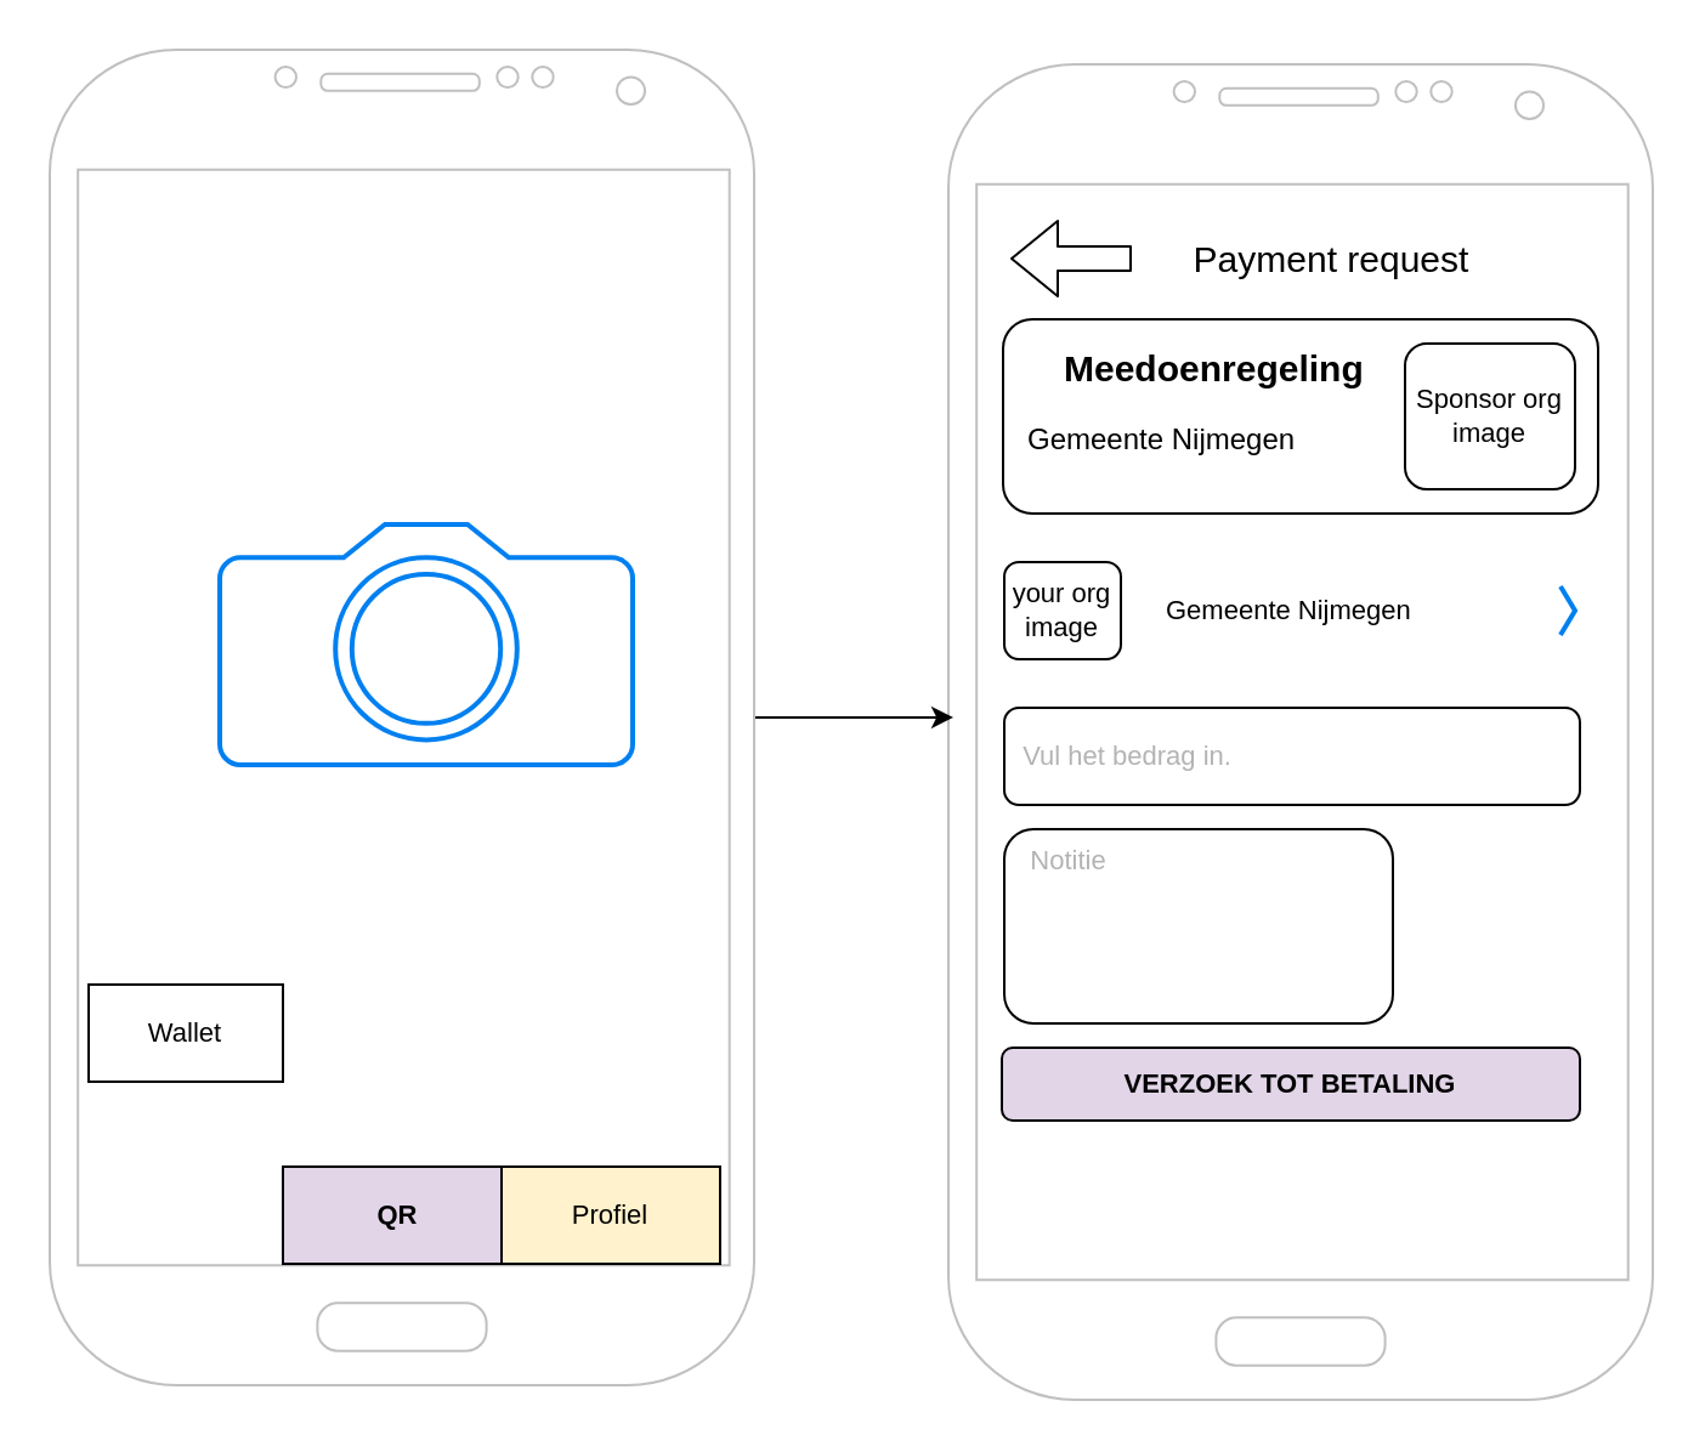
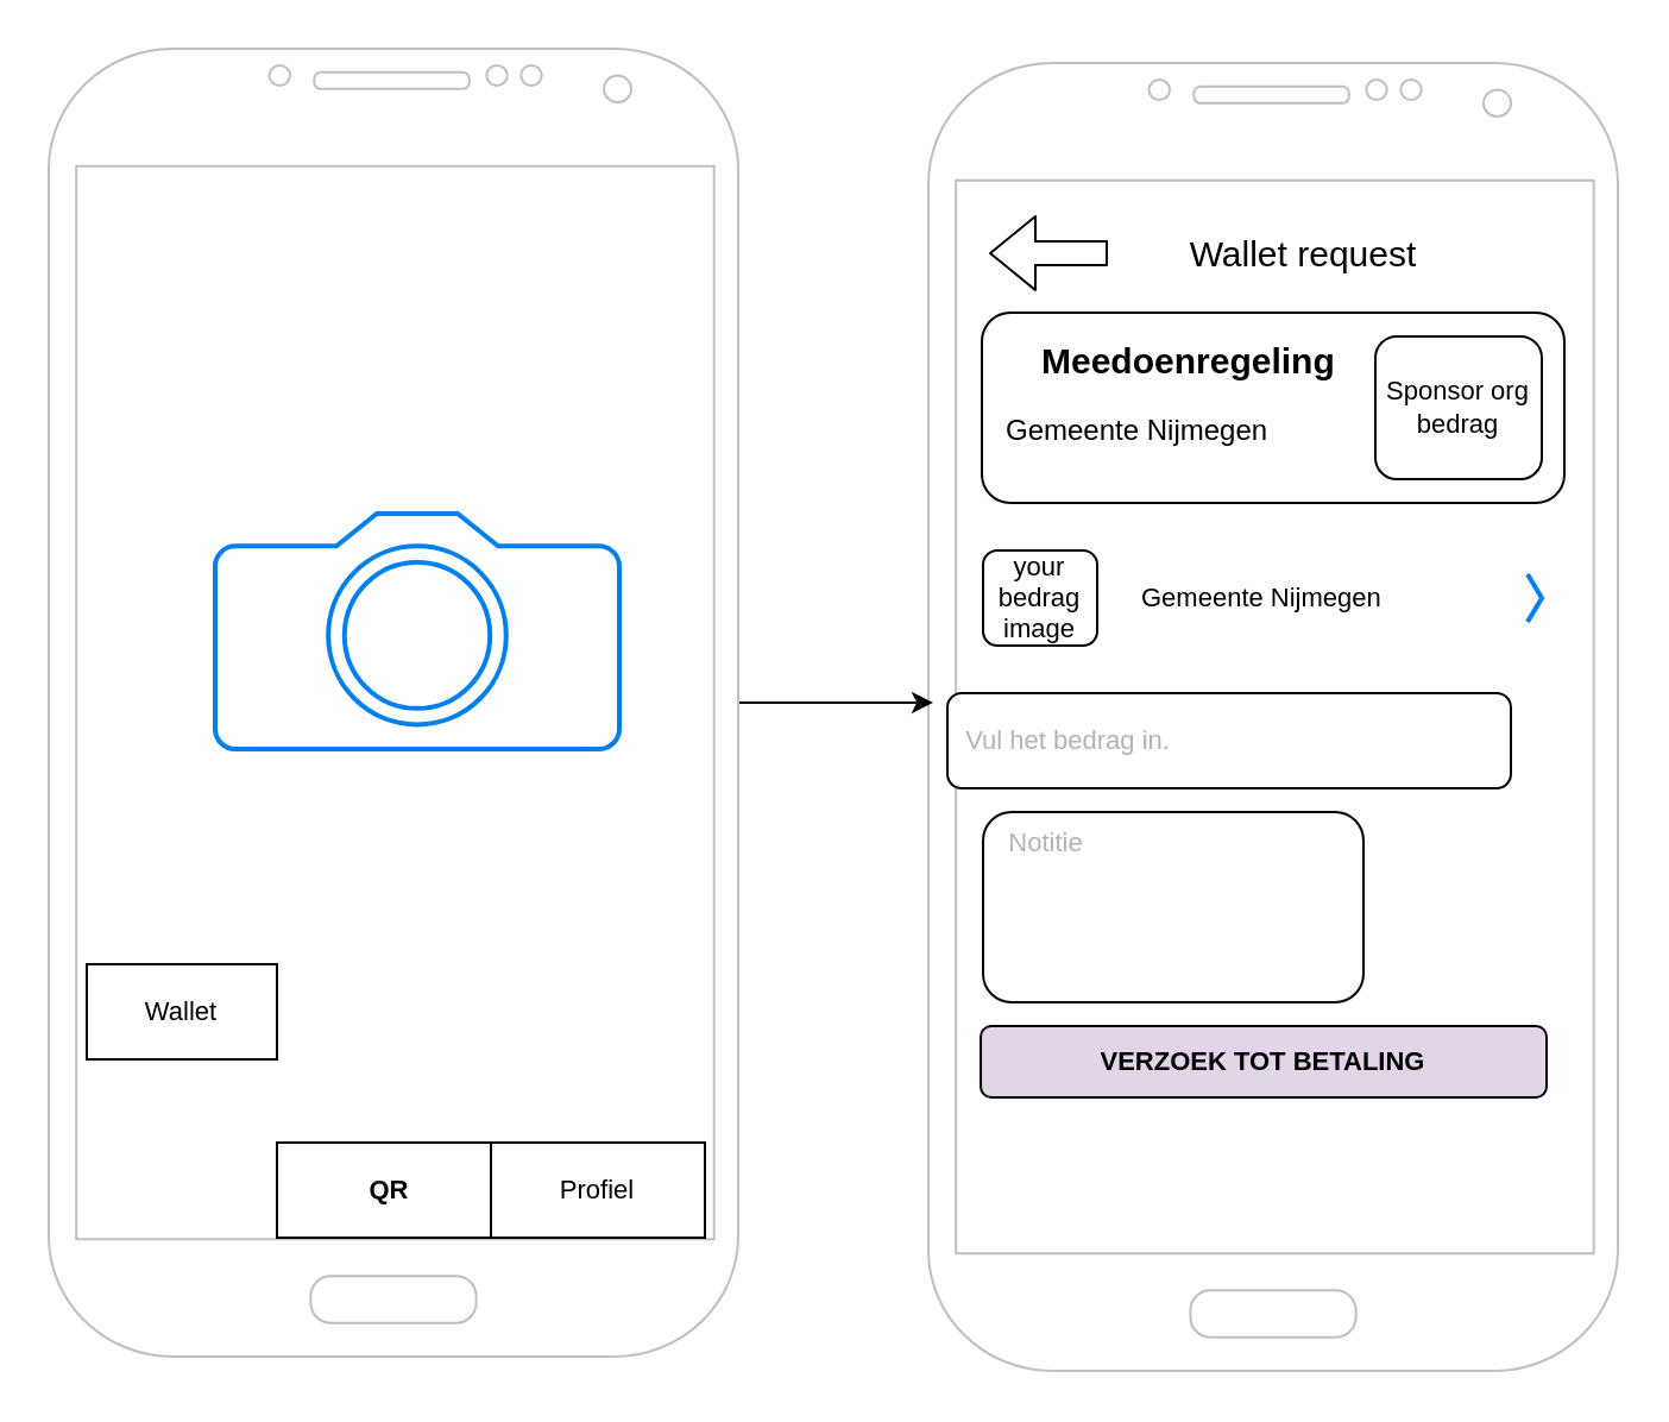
  <mxCell id="0" />
  <mxCell id="1" parent="0" />
  <mxCell id="2" value="" style="rounded=1;whiteSpace=wrap;html=1;fontSize=15;align=left;" vertex="1" parent="1"><mxGeometry x="412.5" y="131" width="245" height="80" as="geometry" /></mxCell>
  <mxCell id="3" value="" style="verticalLabelPosition=bottom;verticalAlign=top;html=1;shadow=0;dashed=0;strokeWidth=1;shape=mxgraph.android.phone2;fillColor=#ffffff;strokeColor=#c0c0c0;fontSize=20;align=left;" vertex="1" parent="1"><mxGeometry x="390" y="26" width="290" height="550" as="geometry" /></mxCell>
  <mxCell id="4" value="Meedoenregeling" style="text;html=1;strokeColor=none;fillColor=none;align=left;verticalAlign=middle;whiteSpace=wrap;rounded=0;fontStyle=1;fontSize=15;" vertex="1" parent="1"><mxGeometry x="435.5" y="141" width="40" height="20" as="geometry" /></mxCell>
  <mxCell id="5" value="Gemeente Nijmegen" style="text;html=1;strokeColor=none;fillColor=none;align=left;verticalAlign=middle;whiteSpace=wrap;rounded=0;" vertex="1" parent="1"><mxGeometry x="420.5" y="171" width="157" height="20" as="geometry" /></mxCell>
  <mxCell id="6" value="" style="shape=flexArrow;endArrow=classic;html=1;fontSize=15;" edge="1" parent="1"><mxGeometry width="50" height="50" relative="1" as="geometry"><mxPoint x="465.5" y="106" as="sourcePoint" /><mxPoint x="415.5" y="106" as="targetPoint" /></mxGeometry></mxCell>
- <mxCell id="7" value="Payment request" style="text;html=1;strokeColor=none;fillColor=none;align=center;verticalAlign=middle;whiteSpace=wrap;rounded=0;fontSize=15;" vertex="1" parent="1"><mxGeometry x="478" y="96" width="140" height="20" as="geometry" /></mxCell>
- <mxCell id="8" value="Sponsor org image" style="rounded=1;whiteSpace=wrap;html=1;fontSize=11;align=center;" vertex="1" parent="1"><mxGeometry x="578" y="141" width="70" height="60" as="geometry" /></mxCell>
- <mxCell id="9" value="your org image" style="rounded=1;whiteSpace=wrap;html=1;fontSize=11;align=center;" vertex="1" parent="1"><mxGeometry x="413" y="231" width="48" height="40" as="geometry" /></mxCell>
+ <mxCell id="7" value="Wallet request" style="text;html=1;strokeColor=none;fillColor=none;align=center;verticalAlign=middle;whiteSpace=wrap;rounded=0;fontSize=15;" vertex="1" parent="1"><mxGeometry x="478" y="96" width="140" height="20" as="geometry" /></mxCell>
+ <mxCell id="8" value="Sponsor org bedrag" style="rounded=1;whiteSpace=wrap;html=1;fontSize=11;align=center;" vertex="1" parent="1"><mxGeometry x="578" y="141" width="70" height="60" as="geometry" /></mxCell>
+ <mxCell id="9" value="your bedrag image" style="rounded=1;whiteSpace=wrap;html=1;fontSize=11;align=center;" vertex="1" parent="1"><mxGeometry x="413" y="231" width="48" height="40" as="geometry" /></mxCell>
  <mxCell id="10" value="Gemeente Nijmegen" style="text;html=1;strokeColor=none;fillColor=none;align=left;verticalAlign=middle;whiteSpace=wrap;rounded=0;fontSize=11;" vertex="1" parent="1"><mxGeometry x="478" y="241" width="111" height="20" as="geometry" /></mxCell>
  <mxCell id="11" value="" style="html=1;verticalLabelPosition=bottom;labelBackgroundColor=#ffffff;verticalAlign=top;shadow=0;dashed=0;strokeWidth=2;shape=mxgraph.ios7.misc.left;strokeColor=#0080f0;fontSize=11;align=left;direction=west;" vertex="1" parent="1"><mxGeometry x="642" y="241" width="6" height="20" as="geometry" /></mxCell>
- <mxCell id="12" value="&lt;font color=&quot;#b3b3b3&quot;&gt;&amp;nbsp; Vul het bedrag in.&lt;/font&gt;" style="rounded=1;whiteSpace=wrap;html=1;fontSize=11;align=left;" vertex="1" parent="1"><mxGeometry x="413" y="291" width="237" height="40" as="geometry" /></mxCell>
+ <mxCell id="12" value="&lt;font color=&quot;#b3b3b3&quot;&gt;&amp;nbsp; Vul het bedrag in.&lt;/font&gt;" style="rounded=1;whiteSpace=wrap;html=1;fontSize=11;align=left;" vertex="1" parent="1"><mxGeometry x="398" y="291" width="237" height="40" as="geometry" /></mxCell>
  <mxCell id="13" value="&lt;font color=&quot;#b3b3b3&quot;&gt;&amp;nbsp; &amp;nbsp;Notitie&lt;/font&gt;" style="rounded=1;whiteSpace=wrap;html=1;fontSize=11;align=left;verticalAlign=top;" vertex="1" parent="1"><mxGeometry x="413" y="341" width="160" height="80" as="geometry" /></mxCell>
  <mxCell id="14" value="&lt;b&gt;VERZOEK TOT BETALING&lt;/b&gt;" style="rounded=1;whiteSpace=wrap;html=1;fontSize=11;align=center;fillColor=#e1d5e7;" vertex="1" parent="1"><mxGeometry x="412" y="431" width="238" height="30" as="geometry" /></mxCell>
  <mxCell id="15" style="edgeStyle=orthogonalEdgeStyle;rounded=0;orthogonalLoop=1;jettySize=auto;html=1;entryX=0.007;entryY=0.489;entryDx=0;entryDy=0;entryPerimeter=0;fontSize=11;" edge="1" parent="1" source="16" target="3"><mxGeometry relative="1" as="geometry" /></mxCell>
  <mxCell id="16" value="" style="verticalLabelPosition=bottom;verticalAlign=top;html=1;shadow=0;dashed=0;strokeWidth=1;shape=mxgraph.android.phone2;fillColor=#ffffff;strokeColor=#c0c0c0;fontSize=20;align=left;" vertex="1" parent="1"><mxGeometry x="20" y="20" width="290" height="550" as="geometry" /></mxCell>
- <mxCell id="17" value="&lt;b&gt;QR&lt;/b&gt;" style="rounded=0;whiteSpace=wrap;html=1;fontSize=11;align=center;fillColor=#e1d5e7;" vertex="1" parent="1"><mxGeometry x="116" y="480" width="95" height="40" as="geometry" /></mxCell>
+ <mxCell id="17" value="&lt;b&gt;QR&lt;/b&gt;" style="rounded=0;whiteSpace=wrap;html=1;fontSize=11;align=center;" vertex="1" parent="1"><mxGeometry x="116" y="480" width="95" height="40" as="geometry" /></mxCell>
  <mxCell id="18" value="Wallet" style="rounded=0;whiteSpace=wrap;html=1;fontSize=11;align=center;" vertex="1" parent="1"><mxGeometry x="36" y="405" width="80" height="40" as="geometry" /></mxCell>
- <mxCell id="19" value="Profiel" style="rounded=0;whiteSpace=wrap;html=1;fontSize=11;align=center;fillColor=#fff2cc;" vertex="1" parent="1"><mxGeometry x="206" y="480" width="90" height="40" as="geometry" /></mxCell>
+ <mxCell id="19" value="Profiel" style="rounded=0;whiteSpace=wrap;html=1;fontSize=11;align=center;" vertex="1" parent="1"><mxGeometry x="206" y="480" width="90" height="40" as="geometry" /></mxCell>
  <mxCell id="20" value="" style="html=1;verticalLabelPosition=bottom;align=center;labelBackgroundColor=#ffffff;verticalAlign=top;strokeWidth=2;strokeColor=#0080F0;fillColor=#ffffff;shadow=0;dashed=0;shape=mxgraph.ios7.icons.camera;fontSize=11;" vertex="1" parent="1"><mxGeometry x="90" y="215.5" width="170" height="99" as="geometry" /></mxCell>
